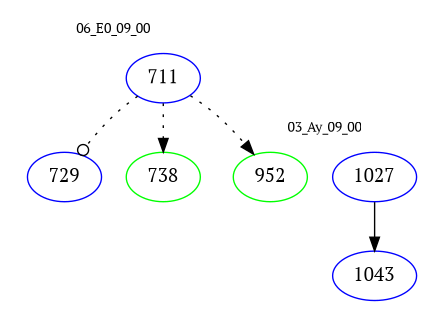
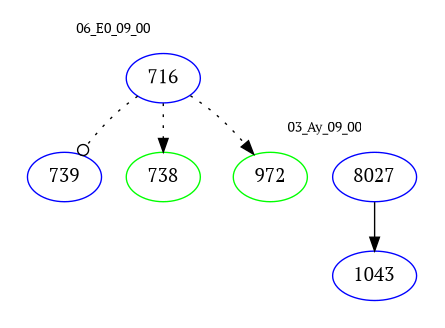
  digraph {
    fontname="PT Serif"
    node [color=blue fontname="PT Serif"]
    edge [arrowhead=normal color=black fontname="PT Serif" style=dotted]
-   n1 [label=1027]
-   n2 [color=green label=952]
+   n1 [label=8027]
+   n2 [color=green label=972]
    n3 [label=1043]
-   n4 [label=711]
-   n5 [label=729]
+   n4 [label=716]
+   n5 [label=739]
    n6 [color=green label=738]
    subgraph cluster_1 {
      color=white
      fontsize=10
      label="03_Ay_09_00"
      n1
      n2
      n3
    }
    subgraph cluster_2 {
      color=white
      fontsize=10
      label="06_E0_09_00"
      n4
      n5
      n6
    }
    n1 -> n3 [style=solid]
    n4 -> n2
    n4 -> n5 [arrowhead=odot]
    n4 -> n6
  }
